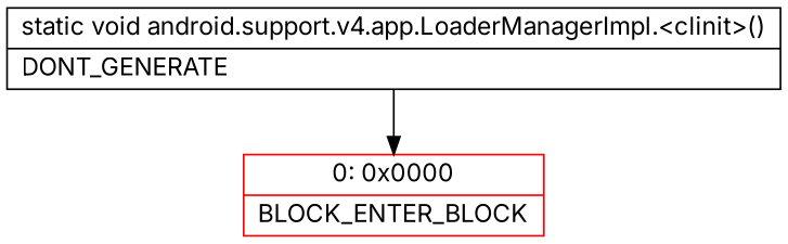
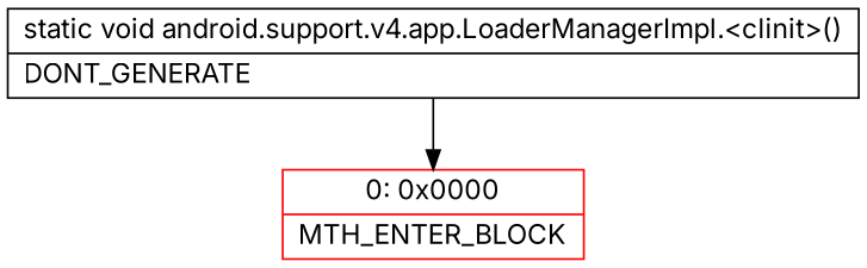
  digraph {
    fontname=Inter
    node [shape=record fontname=Inter]
-   n1 [color=red label="{0\:\ 0x0000|BLOCK_ENTER_BLOCK\l}"]
+   n1 [color=red label="{0\:\ 0x0000|MTH_ENTER_BLOCK\l}"]
    n2 [label="{static void android.support.v4.app.LoaderManagerImpl.\<clinit\>()  | DONT_GENERATE\l}"]
    subgraph cluster_1 {
      label="R(0)"
    }
    n2 -> n1 [fontname=Inter]
  }
